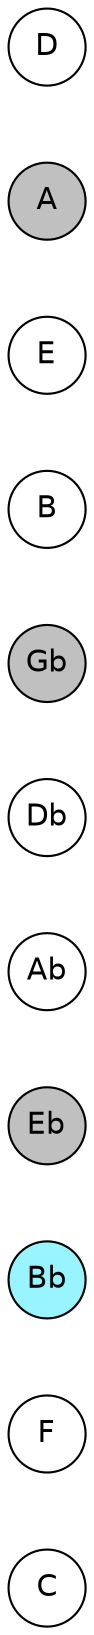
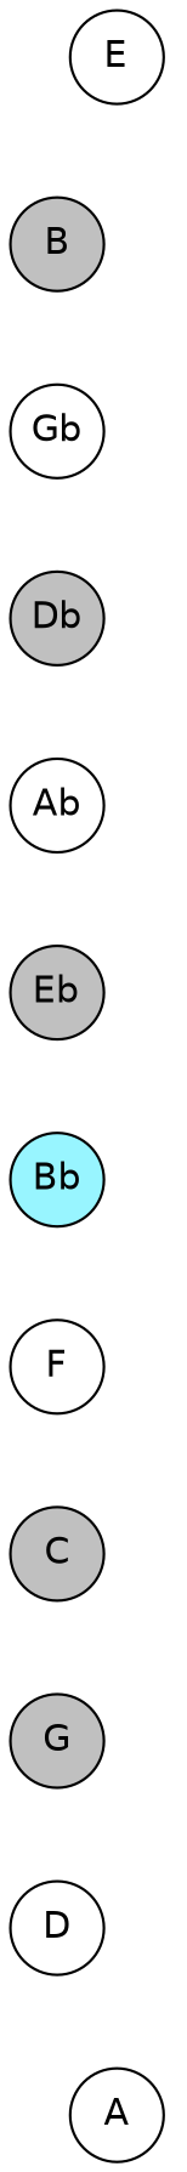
  graph {
    mindist=.1
    node [fillcolor=white fontname=Helvetica margin=0 shape=circle style=filled]
    edge [style=invis]
    E
-   B
-   Gb [fillcolor=gray]
-   Db
+   B [fillcolor=gray]
+   Gb
+   Db [fillcolor=gray]
    Ab
    Eb [fillcolor=gray]
    Bb [fillcolor=cadetblue1]
    F
-   C
+   C [fillcolor=gray]
+   G [fillcolor=gray]
    D
-   A [fillcolor=gray]
+   A
    subgraph sub_1 {
      E
      B
      Gb
      Db
      Ab
      Eb
      Bb
      F
      C
+     G
      D
      A
    }
    E -- B
    B -- Gb
    Gb -- Db
    Db -- Ab
    Ab -- Eb
    Eb -- Bb
    Bb -- F
    F -- C
+   C -- G
+   G -- D
    D -- A
    A -- E
  }
